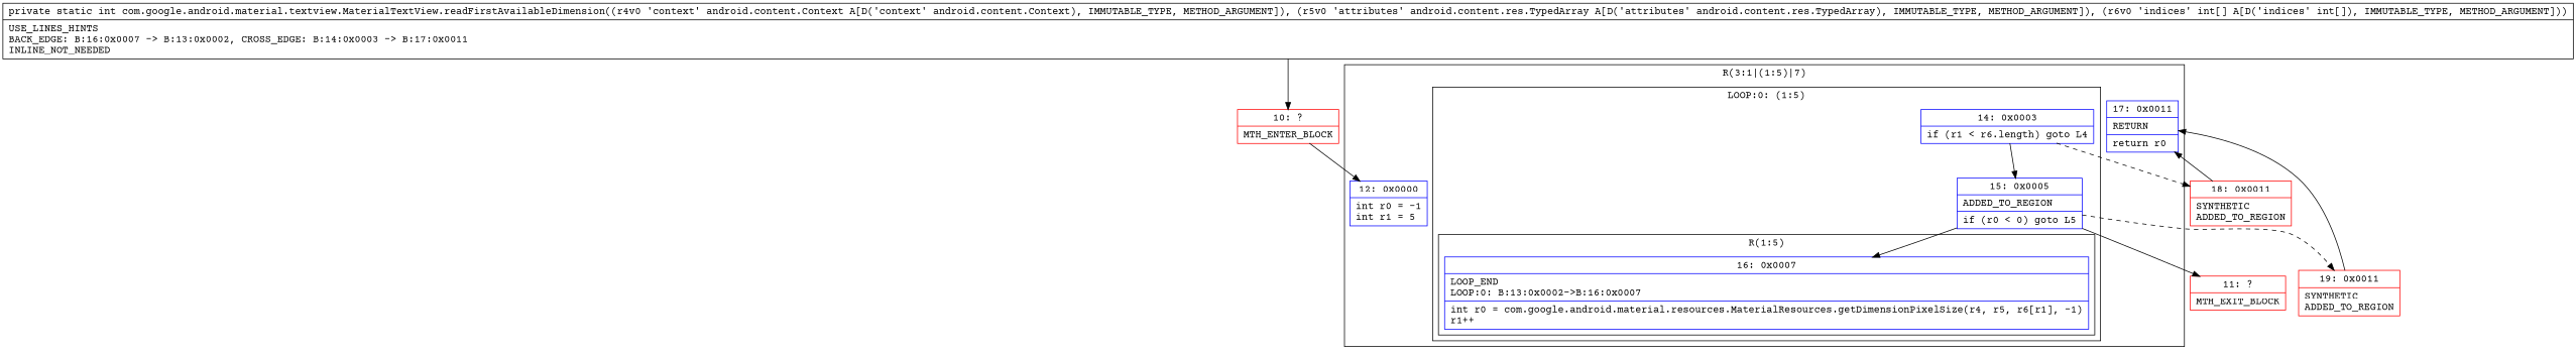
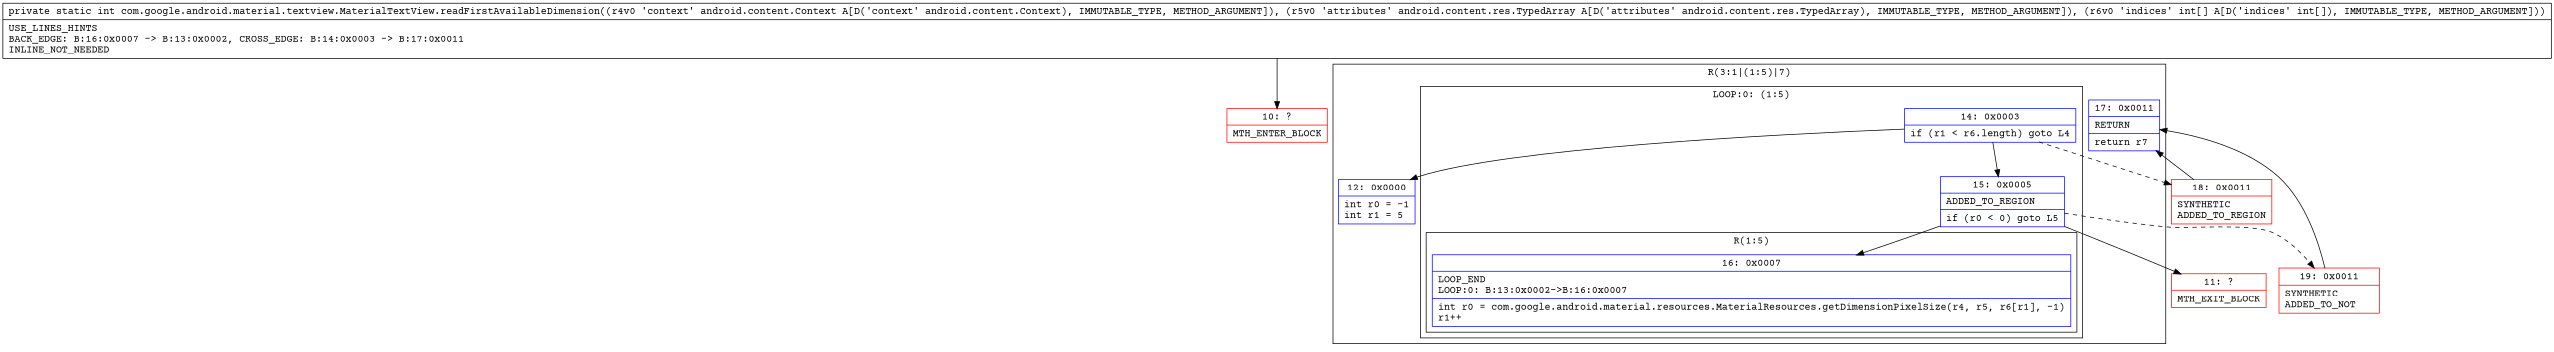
  digraph {
    fontname="Courier Prime"
    node [color=blue fontname="Courier Prime" shape=record]
    edge [fontname="Courier Prime"]
    n1 [label="{16\:\ 0x0007|LOOP_END\lLOOP:0: B:13:0x0002\-\>B:16:0x0007\l|int r0 = com.google.android.material.resources.MaterialResources.getDimensionPixelSize(r4, r5, r6[r1], \-1)\lr1++\l}"]
    n2 [label="{14\:\ 0x0003|if (r1 \< r6.length) goto L4\l}"]
    n3 [label="{15\:\ 0x0005|ADDED_TO_REGION\l|if (r0 \< 0) goto L5\l}"]
    n4 [label="{12\:\ 0x0000|int r0 = \-1\lint r1 = 5\l}"]
-   n5 [label="{17\:\ 0x0011|RETURN\l|return r0\l}"]
+   n5 [label="{17\:\ 0x0011|RETURN\l|return r7\l}"]
    n6 [color=red label="{18\:\ 0x0011|SYNTHETIC\lADDED_TO_REGION\l}"]
-   n7 [color=red label="{19\:\ 0x0011|SYNTHETIC\lADDED_TO_REGION\l}"]
+   n7 [color=red label="{19\:\ 0x0011|SYNTHETIC\lADDED_TO_NOT\l}"]
    n8 [color=red label="{11\:\ ?|MTH_EXIT_BLOCK\l}"]
    n9 [color=red label="{10\:\ ?|MTH_ENTER_BLOCK\l}"]
    n10 [label="{private static int com.google.android.material.textview.MaterialTextView.readFirstAvailableDimension((r4v0 'context' android.content.Context A[D('context' android.content.Context), IMMUTABLE_TYPE, METHOD_ARGUMENT]), (r5v0 'attributes' android.content.res.TypedArray A[D('attributes' android.content.res.TypedArray), IMMUTABLE_TYPE, METHOD_ARGUMENT]), (r6v0 'indices' int[] A[D('indices' int[]), IMMUTABLE_TYPE, METHOD_ARGUMENT]))  | USE_LINES_HINTS\lBACK_EDGE: B:16:0x0007 \-\> B:13:0x0002, CROSS_EDGE: B:14:0x0003 \-\> B:17:0x0011\lINLINE_NOT_NEEDED\l}" color=""]
    subgraph cluster_1 {
      label="R(3:1|(1:5)|7)"
      n4
      n5
      subgraph cluster_2 {
        label="LOOP:0: (1:5)"
        n2
        n3
        subgraph cluster_3 {
          label="R(1:5)"
          n1
        }
      }
    }
    n2 -> n3
    n2 -> n6 [style=dashed]
    n3 -> n1
    n3 -> n7 [style=dashed]
    n3 -> n8
    n6 -> n5
    n7 -> n5
-   n9 -> n4
+   n2 -> n4
    n10 -> n9
  }
